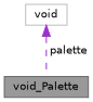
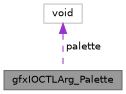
  digraph {
    node [fontname=Helvetica fontsize=10 shape=box style=filled]
-   n1 [color=gray40 fillcolor=grey60 fontcolor=black height=0.2 label=void_Palette width=0.4]
+   n1 [color=gray40 fillcolor=grey60 fontcolor=black height=0.2 label=gfxIOCTLArg_Palette width=0.4]
    n2 [color=grey75 fillcolor=white height=0.2 label=void width=0.4]
    n2 -> n1 [color=darkorchid3 dir=back fontname=Helvetica fontsize=10 label=" palette" labelfontname=Helvetica labelfontsize=10 style=dashed]
  }
